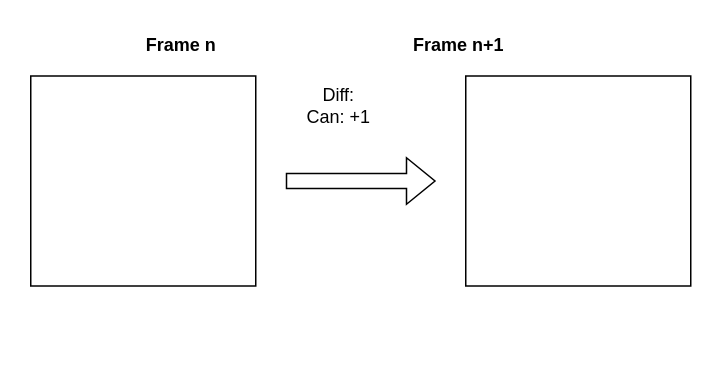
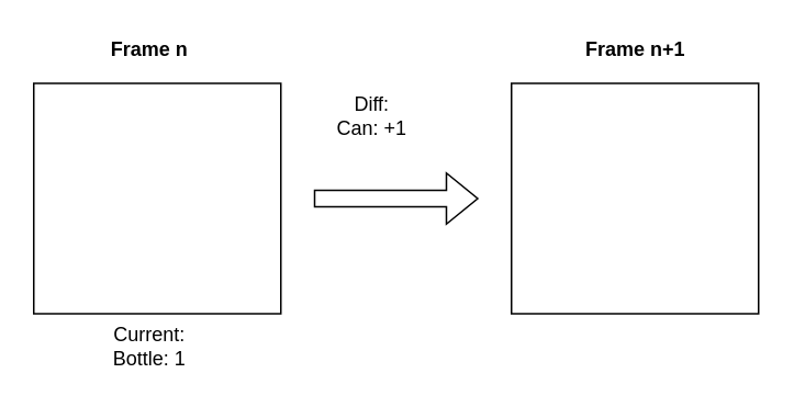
  <mxCell id="0" />
  <mxCell id="1" parent="0" />
  <mxCell id="2" value="" style="rounded=0;whiteSpace=wrap;html=1;" vertex="1" parent="1"><mxGeometry x="20" y="50" width="150" height="140" as="geometry" /></mxCell>
  <mxCell id="3" value="" style="rounded=0;whiteSpace=wrap;html=1;" vertex="1" parent="1"><mxGeometry x="310" y="50" width="150" height="140" as="geometry" /></mxCell>
- <mxCell id="4" value="&lt;b&gt;Frame n&lt;/b&gt;" style="text;html=1;align=center;verticalAlign=middle;resizable=0;points=[];autosize=1;strokeColor=none;fillColor=none;" vertex="1" parent="1"><mxGeometry x="90" y="20" width="60" height="20" as="geometry" /></mxCell>
- <mxCell id="5" value="&lt;b&gt;Frame n+1&lt;/b&gt;" style="text;html=1;align=center;verticalAlign=middle;resizable=0;points=[];autosize=1;strokeColor=none;fillColor=none;" vertex="1" parent="1"><mxGeometry x="265" y="20" width="80" height="20" as="geometry" /></mxCell>
+ <mxCell id="4" value="&lt;b&gt;Frame n&lt;/b&gt;" style="text;html=1;align=center;verticalAlign=middle;resizable=0;points=[];autosize=1;strokeColor=none;fillColor=none;" vertex="1" parent="1"><mxGeometry x="60" y="20" width="60" height="20" as="geometry" /></mxCell>
+ <mxCell id="5" value="&lt;b&gt;Frame n+1&lt;/b&gt;" style="text;html=1;align=center;verticalAlign=middle;resizable=0;points=[];autosize=1;strokeColor=none;fillColor=none;" vertex="1" parent="1"><mxGeometry x="345" y="20" width="80" height="20" as="geometry" /></mxCell>
  <mxCell id="6" value="" style="shape=flexArrow;endArrow=classic;html=1;rounded=0;" edge="1" parent="1"><mxGeometry width="50" height="50" relative="1" as="geometry"><mxPoint x="190" y="120" as="sourcePoint" /><mxPoint x="290" y="120" as="targetPoint" /></mxGeometry></mxCell>
  <mxCell id="7" value="" style="shape=image;html=1;verticalAlign=top;verticalLabelPosition=bottom;labelBackgroundColor=#ffffff;imageAspect=0;aspect=fixed;image=https://cdn1.iconfinder.com/data/icons/birthday-58/32/Icon-11-128.png" vertex="1" parent="1"><mxGeometry x="310" y="81" width="78" height="78" as="geometry" /></mxCell>
  <mxCell id="8" value="" style="shape=image;html=1;verticalAlign=top;verticalLabelPosition=bottom;labelBackgroundColor=#ffffff;imageAspect=0;aspect=fixed;image=https://cdn3.iconfinder.com/data/icons/summertime-6/512/soda_can-128.png" vertex="1" parent="1"><mxGeometry x="370" y="86" width="73" height="73" as="geometry" /></mxCell>
  <mxCell id="9" value="Diff:&lt;br&gt;Can: +1" style="text;html=1;align=center;verticalAlign=middle;resizable=0;points=[];autosize=1;strokeColor=none;fillColor=none;" vertex="1" parent="1"><mxGeometry x="195" y="55" width="60" height="30" as="geometry" /></mxCell>
  <mxCell id="10" value="" style="shape=image;html=1;verticalAlign=top;verticalLabelPosition=bottom;labelBackgroundColor=#ffffff;imageAspect=0;aspect=fixed;image=https://cdn1.iconfinder.com/data/icons/birthday-58/32/Icon-11-128.png" vertex="1" parent="1"><mxGeometry x="20" y="81" width="78" height="78" as="geometry" /></mxCell>
+ <mxCell id="11" value="Current:&lt;br&gt;Bottle: 1" style="text;html=1;align=center;verticalAlign=middle;resizable=0;points=[];autosize=1;strokeColor=none;fillColor=none;" vertex="1" parent="1"><mxGeometry x="60" y="195" width="60" height="30" as="geometry" /></mxCell>
